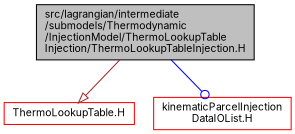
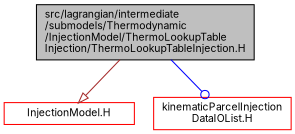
  digraph {
    fontname=Inter
    node [color=red fontname=Inter fontsize=10 shape=record]
    edge [fontname=Inter fontsize=10 labelfontname=Helvetica labelfontsize=10 style=solid]
    n1 [color=black fillcolor=grey75 fontcolor=black height=0.2 label="src/lagrangian/intermediate\l/submodels/Thermodynamic\l/InjectionModel/ThermoLookupTable\lInjection/ThermoLookupTableInjection.H" style=filled width=0.4]
-   n2 [height=0.2 label="ThermoLookupTable.H" width=0.4]
+   n2 [height=0.2 label="InjectionModel.H" width=0.4]
    n3 [height=0.2 label="kinematicParcelInjection\lDataIOList.H" width=0.4]
    n1 -> n2 [color=brown arrowhead=onormal]
    n1 -> n3 [color=blue arrowhead=odot]
  }
